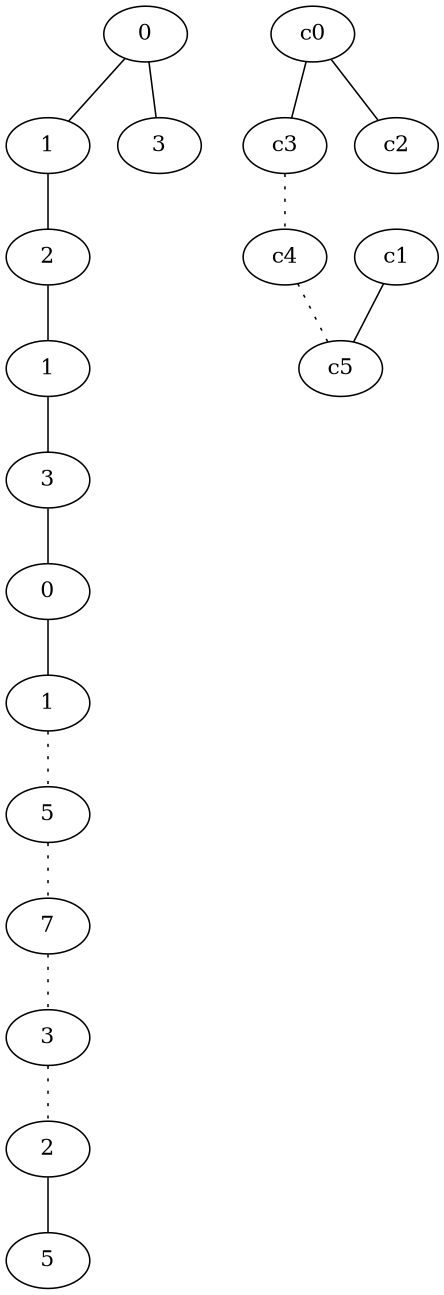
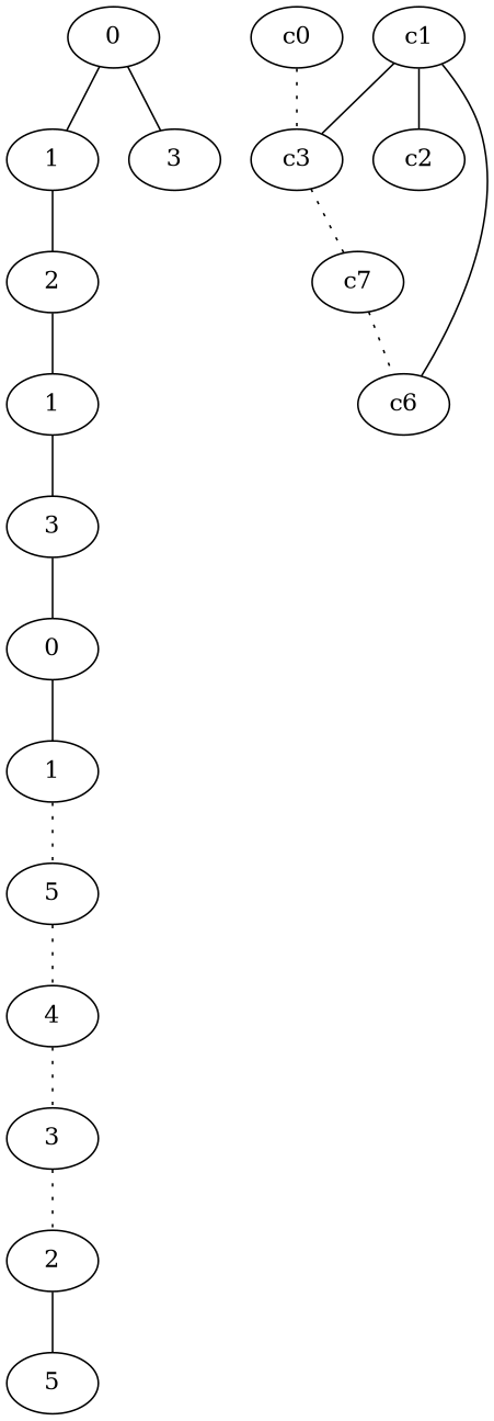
  graph {
    n1 [label=0]
    n2 [label=1]
    n3 [label=3]
    n4 [label=2]
    n5 [label=1]
    n6 [label=3]
    n7 [label=0]
    n8 [label=1]
    n9 [label=5]
-   n10 [label=7]
+   n10 [label=4]
    n11 [label=3]
    n12 [label=2]
    n13 [label=5]
    c0
    c3
    c1
    c2
-   c5
-   c4
+   c5 [label=c6]
+   c4 [label=c7]
    n1 -- n2
    n1 -- n3
    n2 -- n4
    n4 -- n5
    n5 -- n6
    n6 -- n7
    n7 -- n8
    n8 -- n9 [style=dotted]
    n9 -- n10 [style=dotted]
    n10 -- n11 [style=dotted]
    n11 -- n12 [style=dotted]
    n12 -- n13
-   c0 -- c3
+   c0 -- c3 [style=dotted]
    c3 -- c4 [style=dotted]
-   c0 -- c2
+   c1 -- c3
+   c1 -- c2
    c1 -- c5 [style=solid]
    c4 -- c5 [style=dotted]
  }
